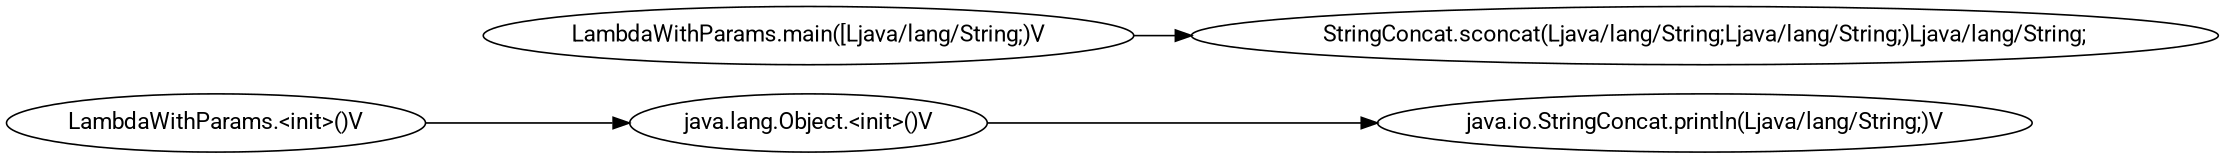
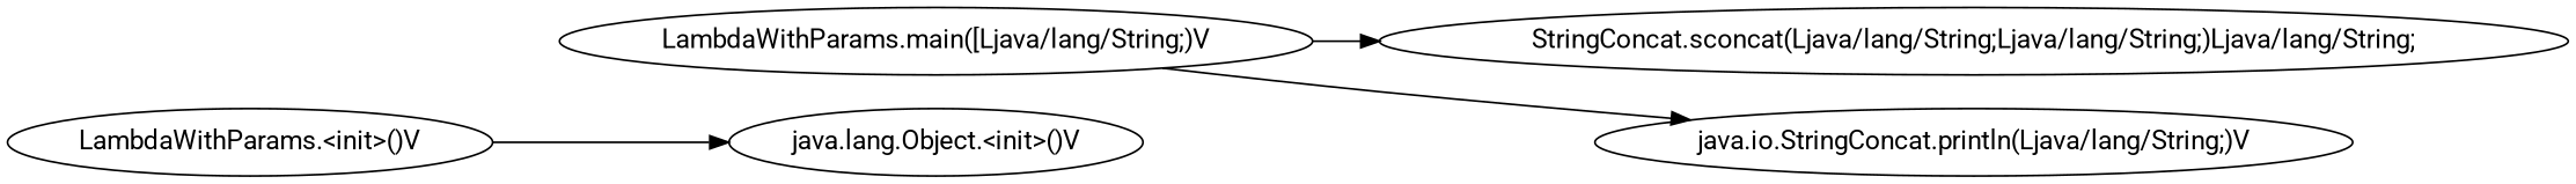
  digraph {
    fontname=Roboto
    rankdir=LR
    node [fontname=Roboto]
    edge [fontname=Roboto]
    n1 [label="StringConcat.sconcat(Ljava/lang/String;Ljava/lang/String;)Ljava/lang/String;"]
    n2 [label="LambdaWithParams.<init>()V"]
    n3 [label="java.lang.Object.<init>()V"]
    n4 [label="LambdaWithParams.main([Ljava/lang/String;)V"]
    n5 [label="java.io.StringConcat.println(Ljava/lang/String;)V"]
    n2 -> n3
    n4 -> n1
-   n3 -> n5
+   n4 -> n5
  }
